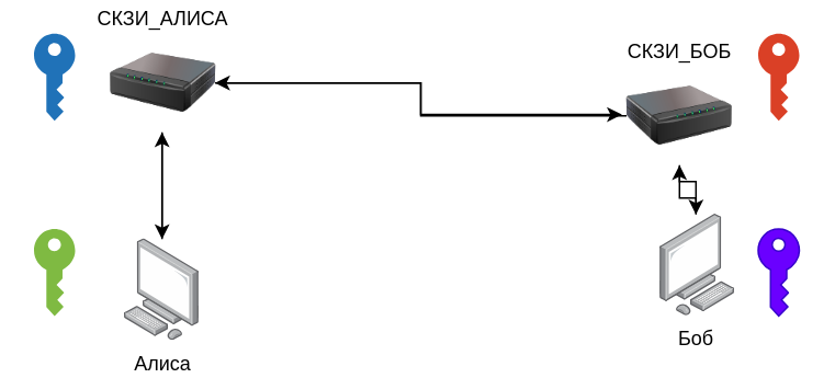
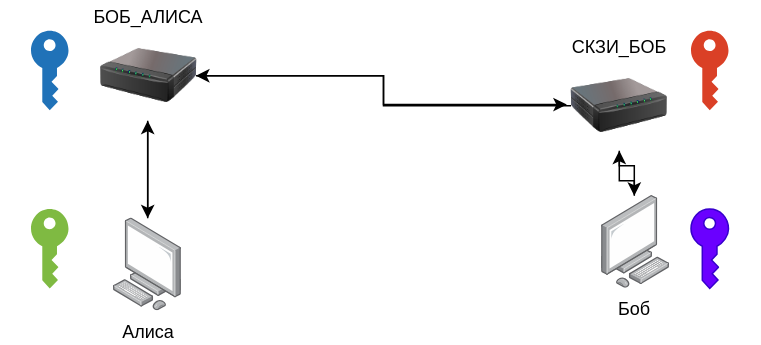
  <mxCell id="0" />
  <mxCell id="1" parent="0" />
  <mxCell id="2" value="СКЗИ_БОБ" style="image;html=1;image=img/lib/clip_art/networking/Print_Server_128x128.png;verticalAlign=bottom;horizontal=1;align=center;labelPosition=center;verticalLabelPosition=top;" vertex="1" parent="1"><mxGeometry x="380" y="40" width="64.4" height="60" as="geometry" /></mxCell>
  <mxCell id="3" value="" style="edgeStyle=orthogonalEdgeStyle;rounded=0;orthogonalLoop=1;jettySize=auto;html=1;" edge="1" parent="1" source="4" target="7"><mxGeometry relative="1" as="geometry" /></mxCell>
  <mxCell id="4" value="Алиса" style="image;points=[];aspect=fixed;html=1;align=center;shadow=0;dashed=0;image=img/lib/allied_telesis/computer_and_terminals/Personal_Computer.svg;" vertex="1" parent="1"><mxGeometry x="75" y="145" width="45.6" height="61.8" as="geometry" /></mxCell>
  <mxCell id="5" value="" style="edgeStyle=orthogonalEdgeStyle;rounded=0;orthogonalLoop=1;jettySize=auto;html=1;" edge="1" parent="1" source="7" target="4"><mxGeometry relative="1" as="geometry" /></mxCell>
  <mxCell id="6" style="edgeStyle=orthogonalEdgeStyle;rounded=0;orthogonalLoop=1;jettySize=auto;html=1;exitX=1;exitY=0.5;exitDx=0;exitDy=0;entryX=-0.043;entryY=0.487;entryDx=0;entryDy=0;entryPerimeter=0;" edge="1" parent="1" source="7" target="2"><mxGeometry relative="1" as="geometry" /></mxCell>
- <mxCell id="7" value="СКЗИ_АЛИСА" style="image;html=1;image=img/lib/clip_art/networking/Print_Server_128x128.png;flipV=0;flipH=1;labelPosition=center;verticalLabelPosition=top;align=center;verticalAlign=bottom;" vertex="1" parent="1"><mxGeometry x="65.6" y="20" width="64.4" height="60" as="geometry" /></mxCell>
+ <mxCell id="7" value="БОБ_АЛИСА" style="image;html=1;image=img/lib/clip_art/networking/Print_Server_128x128.png;flipV=0;flipH=1;labelPosition=center;verticalLabelPosition=top;align=center;verticalAlign=bottom;" vertex="1" parent="1"><mxGeometry x="65.6" y="20" width="64.4" height="60" as="geometry" /></mxCell>
  <mxCell id="8" value="" style="edgeStyle=orthogonalEdgeStyle;rounded=0;orthogonalLoop=1;jettySize=auto;html=1;" edge="1" parent="1" source="2" target="11"><mxGeometry relative="1" as="geometry" /></mxCell>
  <mxCell id="9" style="edgeStyle=orthogonalEdgeStyle;rounded=0;orthogonalLoop=1;jettySize=auto;html=1;exitX=0;exitY=0.5;exitDx=0;exitDy=0;entryX=1;entryY=0.5;entryDx=0;entryDy=0;" edge="1" parent="1" source="2" target="7"><mxGeometry relative="1" as="geometry" /></mxCell>
  <mxCell id="10" value="" style="edgeStyle=orthogonalEdgeStyle;rounded=0;orthogonalLoop=1;jettySize=auto;html=1;" edge="1" parent="1" source="11" target="2"><mxGeometry relative="1" as="geometry" /></mxCell>
  <mxCell id="11" value="Боб" style="image;points=[];aspect=fixed;html=1;align=center;shadow=0;dashed=0;image=img/lib/allied_telesis/computer_and_terminals/Personal_Computer.svg;flipH=1;" vertex="1" parent="1"><mxGeometry x="399.4" y="130" width="45.6" height="61.8" as="geometry" /></mxCell>
  <mxCell id="12" value="" style="sketch=0;pointerEvents=1;shadow=0;dashed=0;html=1;strokeColor=none;labelPosition=center;verticalLabelPosition=bottom;verticalAlign=top;outlineConnect=0;align=center;shape=mxgraph.office.security.key_permissions;fillColor=#2072B8;" vertex="1" parent="1"><mxGeometry x="20" y="20" width="25" height="53" as="geometry" /></mxCell>
  <mxCell id="13" value="" style="sketch=0;pointerEvents=1;shadow=0;dashed=0;html=1;strokeColor=none;labelPosition=center;verticalLabelPosition=bottom;verticalAlign=top;outlineConnect=0;align=center;shape=mxgraph.office.security.key_permissions;fillColor=#DA4026;" vertex="1" parent="1"><mxGeometry x="460" y="20" width="25" height="53" as="geometry" /></mxCell>
  <mxCell id="14" value="" style="sketch=0;pointerEvents=1;shadow=0;dashed=0;html=1;strokeColor=none;labelPosition=center;verticalLabelPosition=bottom;verticalAlign=top;outlineConnect=0;align=center;shape=mxgraph.office.security.key_permissions;fillColor=#7FBA42;" vertex="1" parent="1"><mxGeometry x="20" y="138.8" width="25" height="53" as="geometry" /></mxCell>
  <mxCell id="15" value="" style="sketch=0;pointerEvents=1;shadow=0;dashed=0;html=1;strokeColor=#3700CC;labelPosition=center;verticalLabelPosition=bottom;verticalAlign=top;outlineConnect=0;align=center;shape=mxgraph.office.security.key_permissions;fillColor=#6a00ff;fontColor=#ffffff;" vertex="1" parent="1"><mxGeometry x="460" y="138.8" width="25" height="53" as="geometry" /></mxCell>
